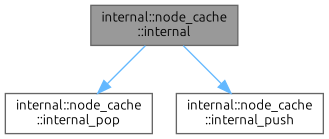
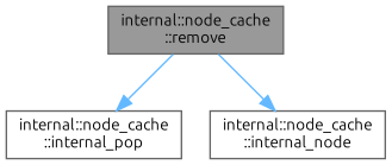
  digraph {
    fontname=Ubuntu
    rankdir=TB
    node [color=grey40 fillcolor=white fontname=Ubuntu fontsize=10 shape=box style=filled]
    edge [color=steelblue1 fontname=Ubuntu fontsize=10 labelfontname=Helvetica labelfontsize=10 style=solid]
-   n1 [color=gray40 fillcolor=grey60 fontcolor=black height=0.2 label="internal::node_cache\l::internal" width=0.4]
+   n1 [color=gray40 fillcolor=grey60 fontcolor=black height=0.2 label="internal::node_cache\l::remove" width=0.4]
    n2 [height=0.2 label="internal::node_cache\l::internal_pop" width=0.4]
-   n3 [height=0.2 label="internal::node_cache\l::internal_push" width=0.4]
+   n3 [height=0.2 label="internal::node_cache\l::internal_node" width=0.4]
    n1 -> n2
    n1 -> n3
  }
